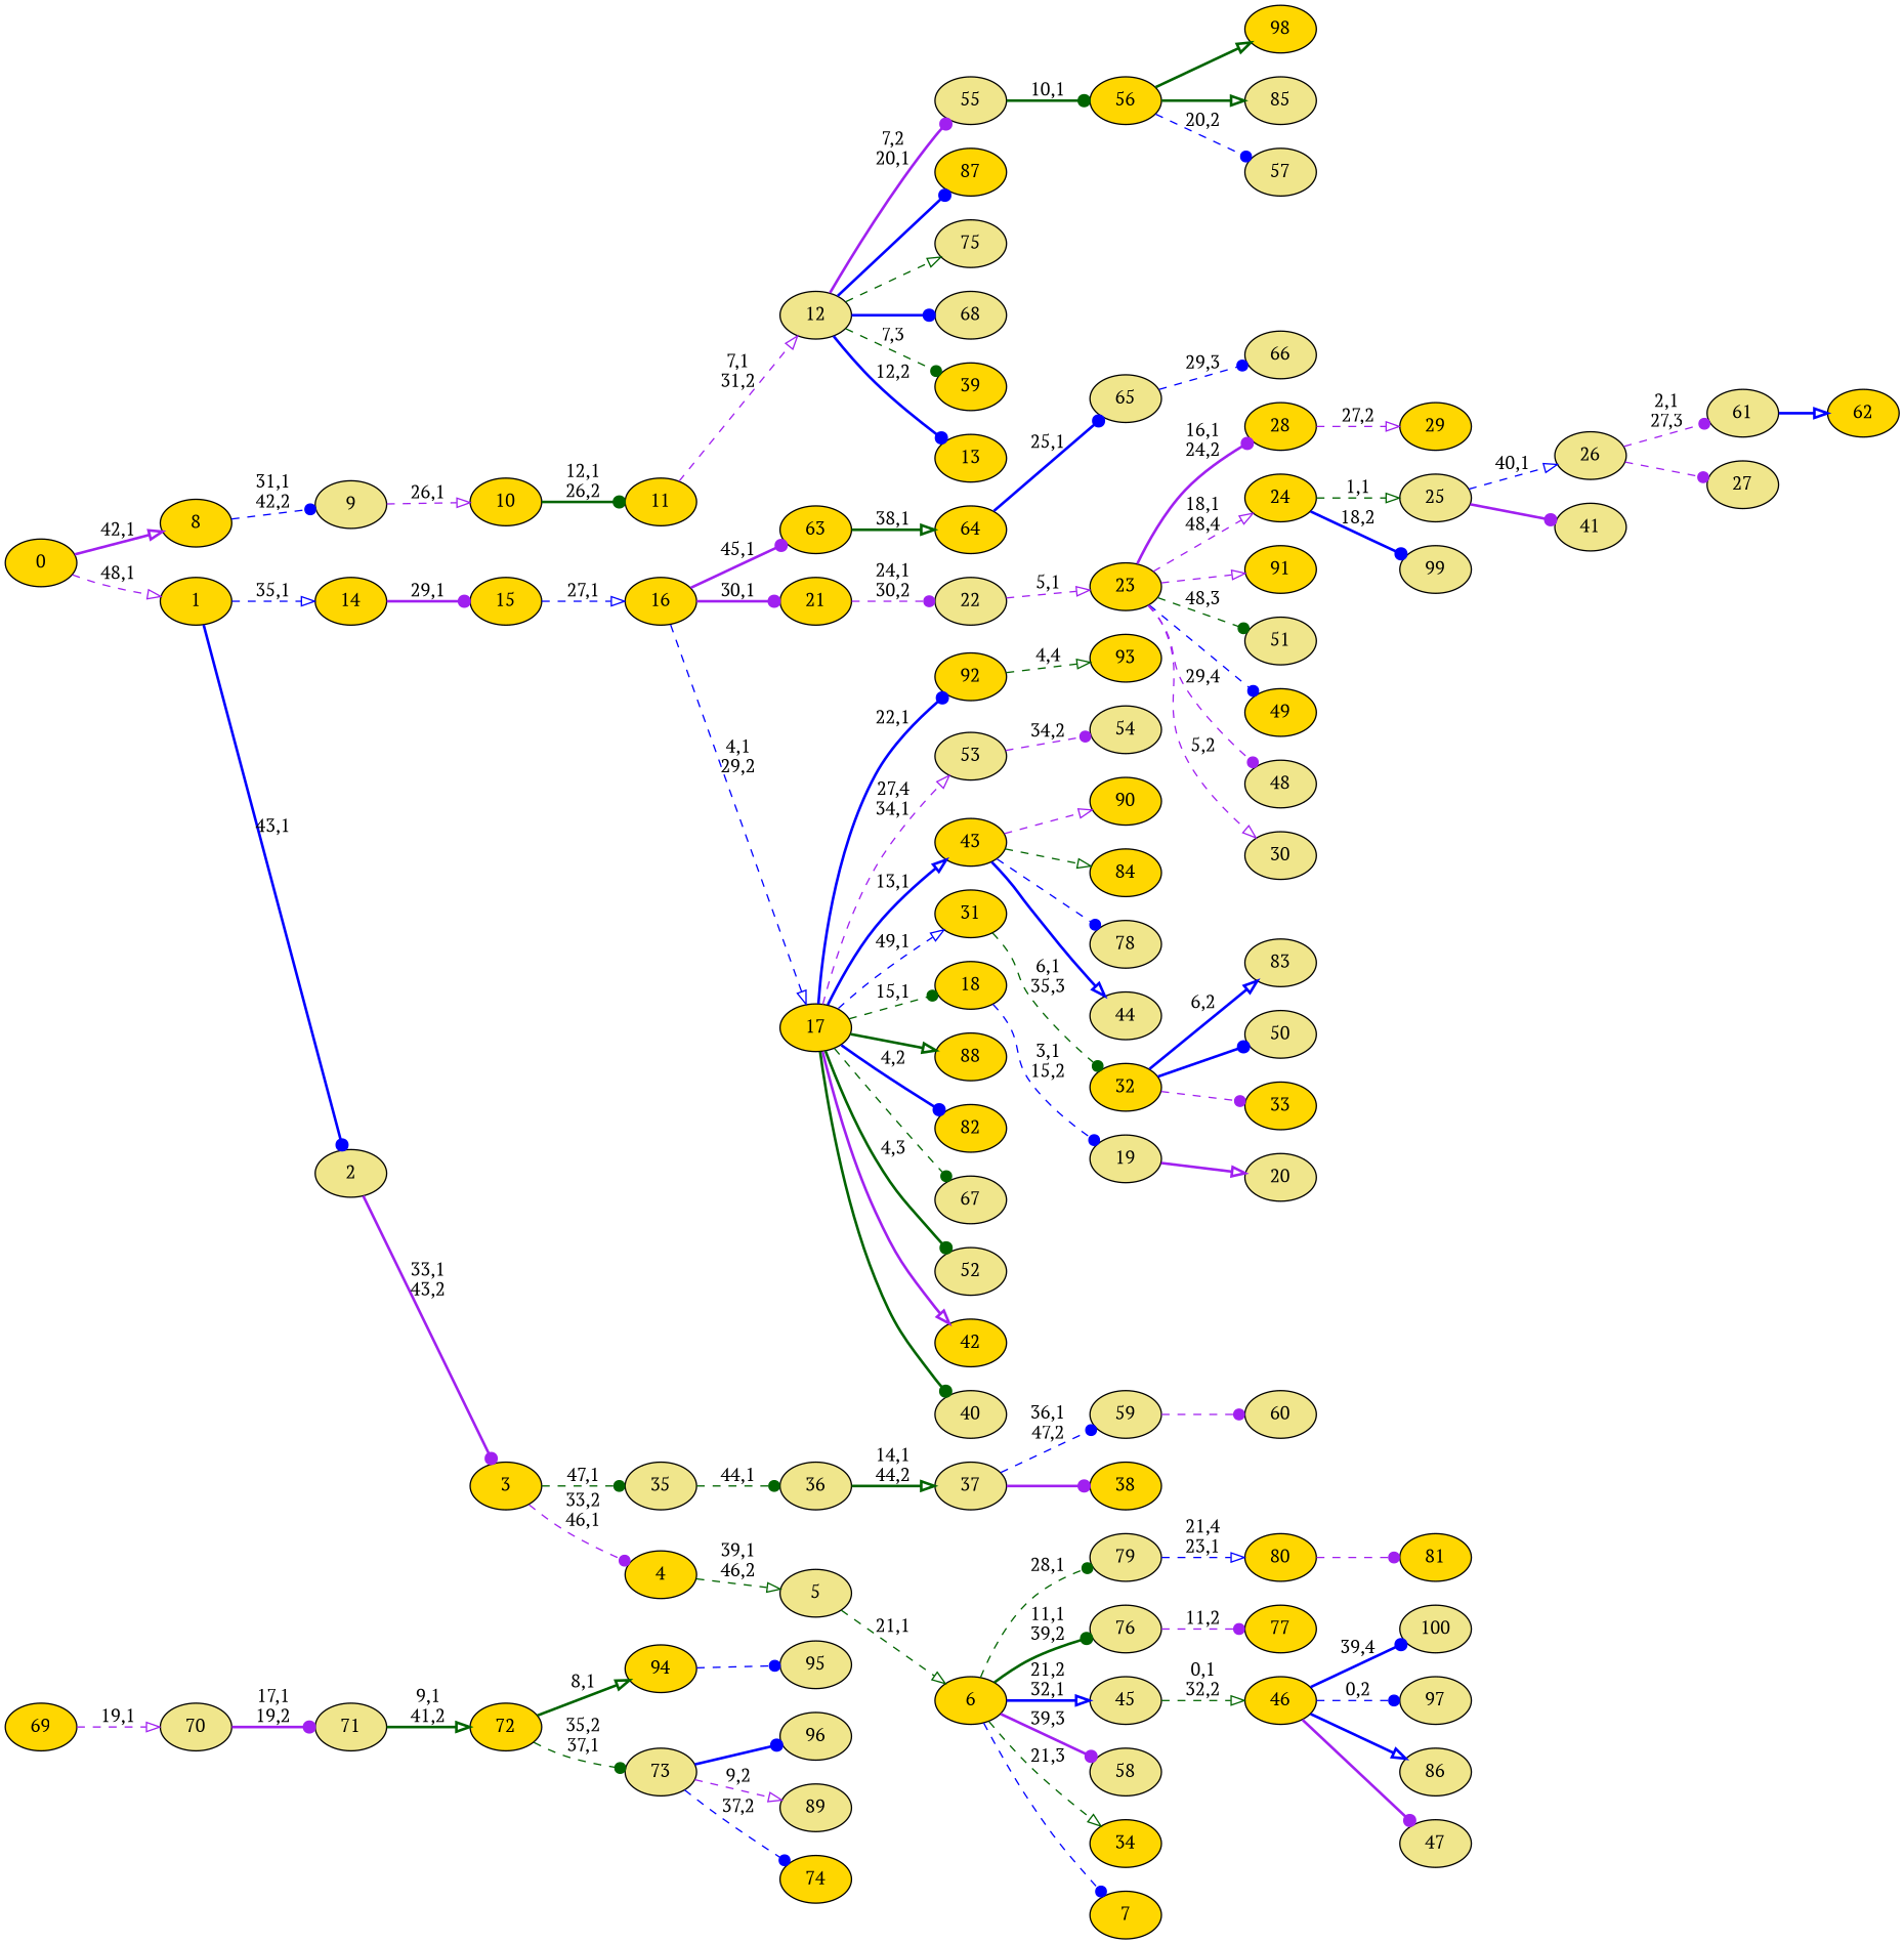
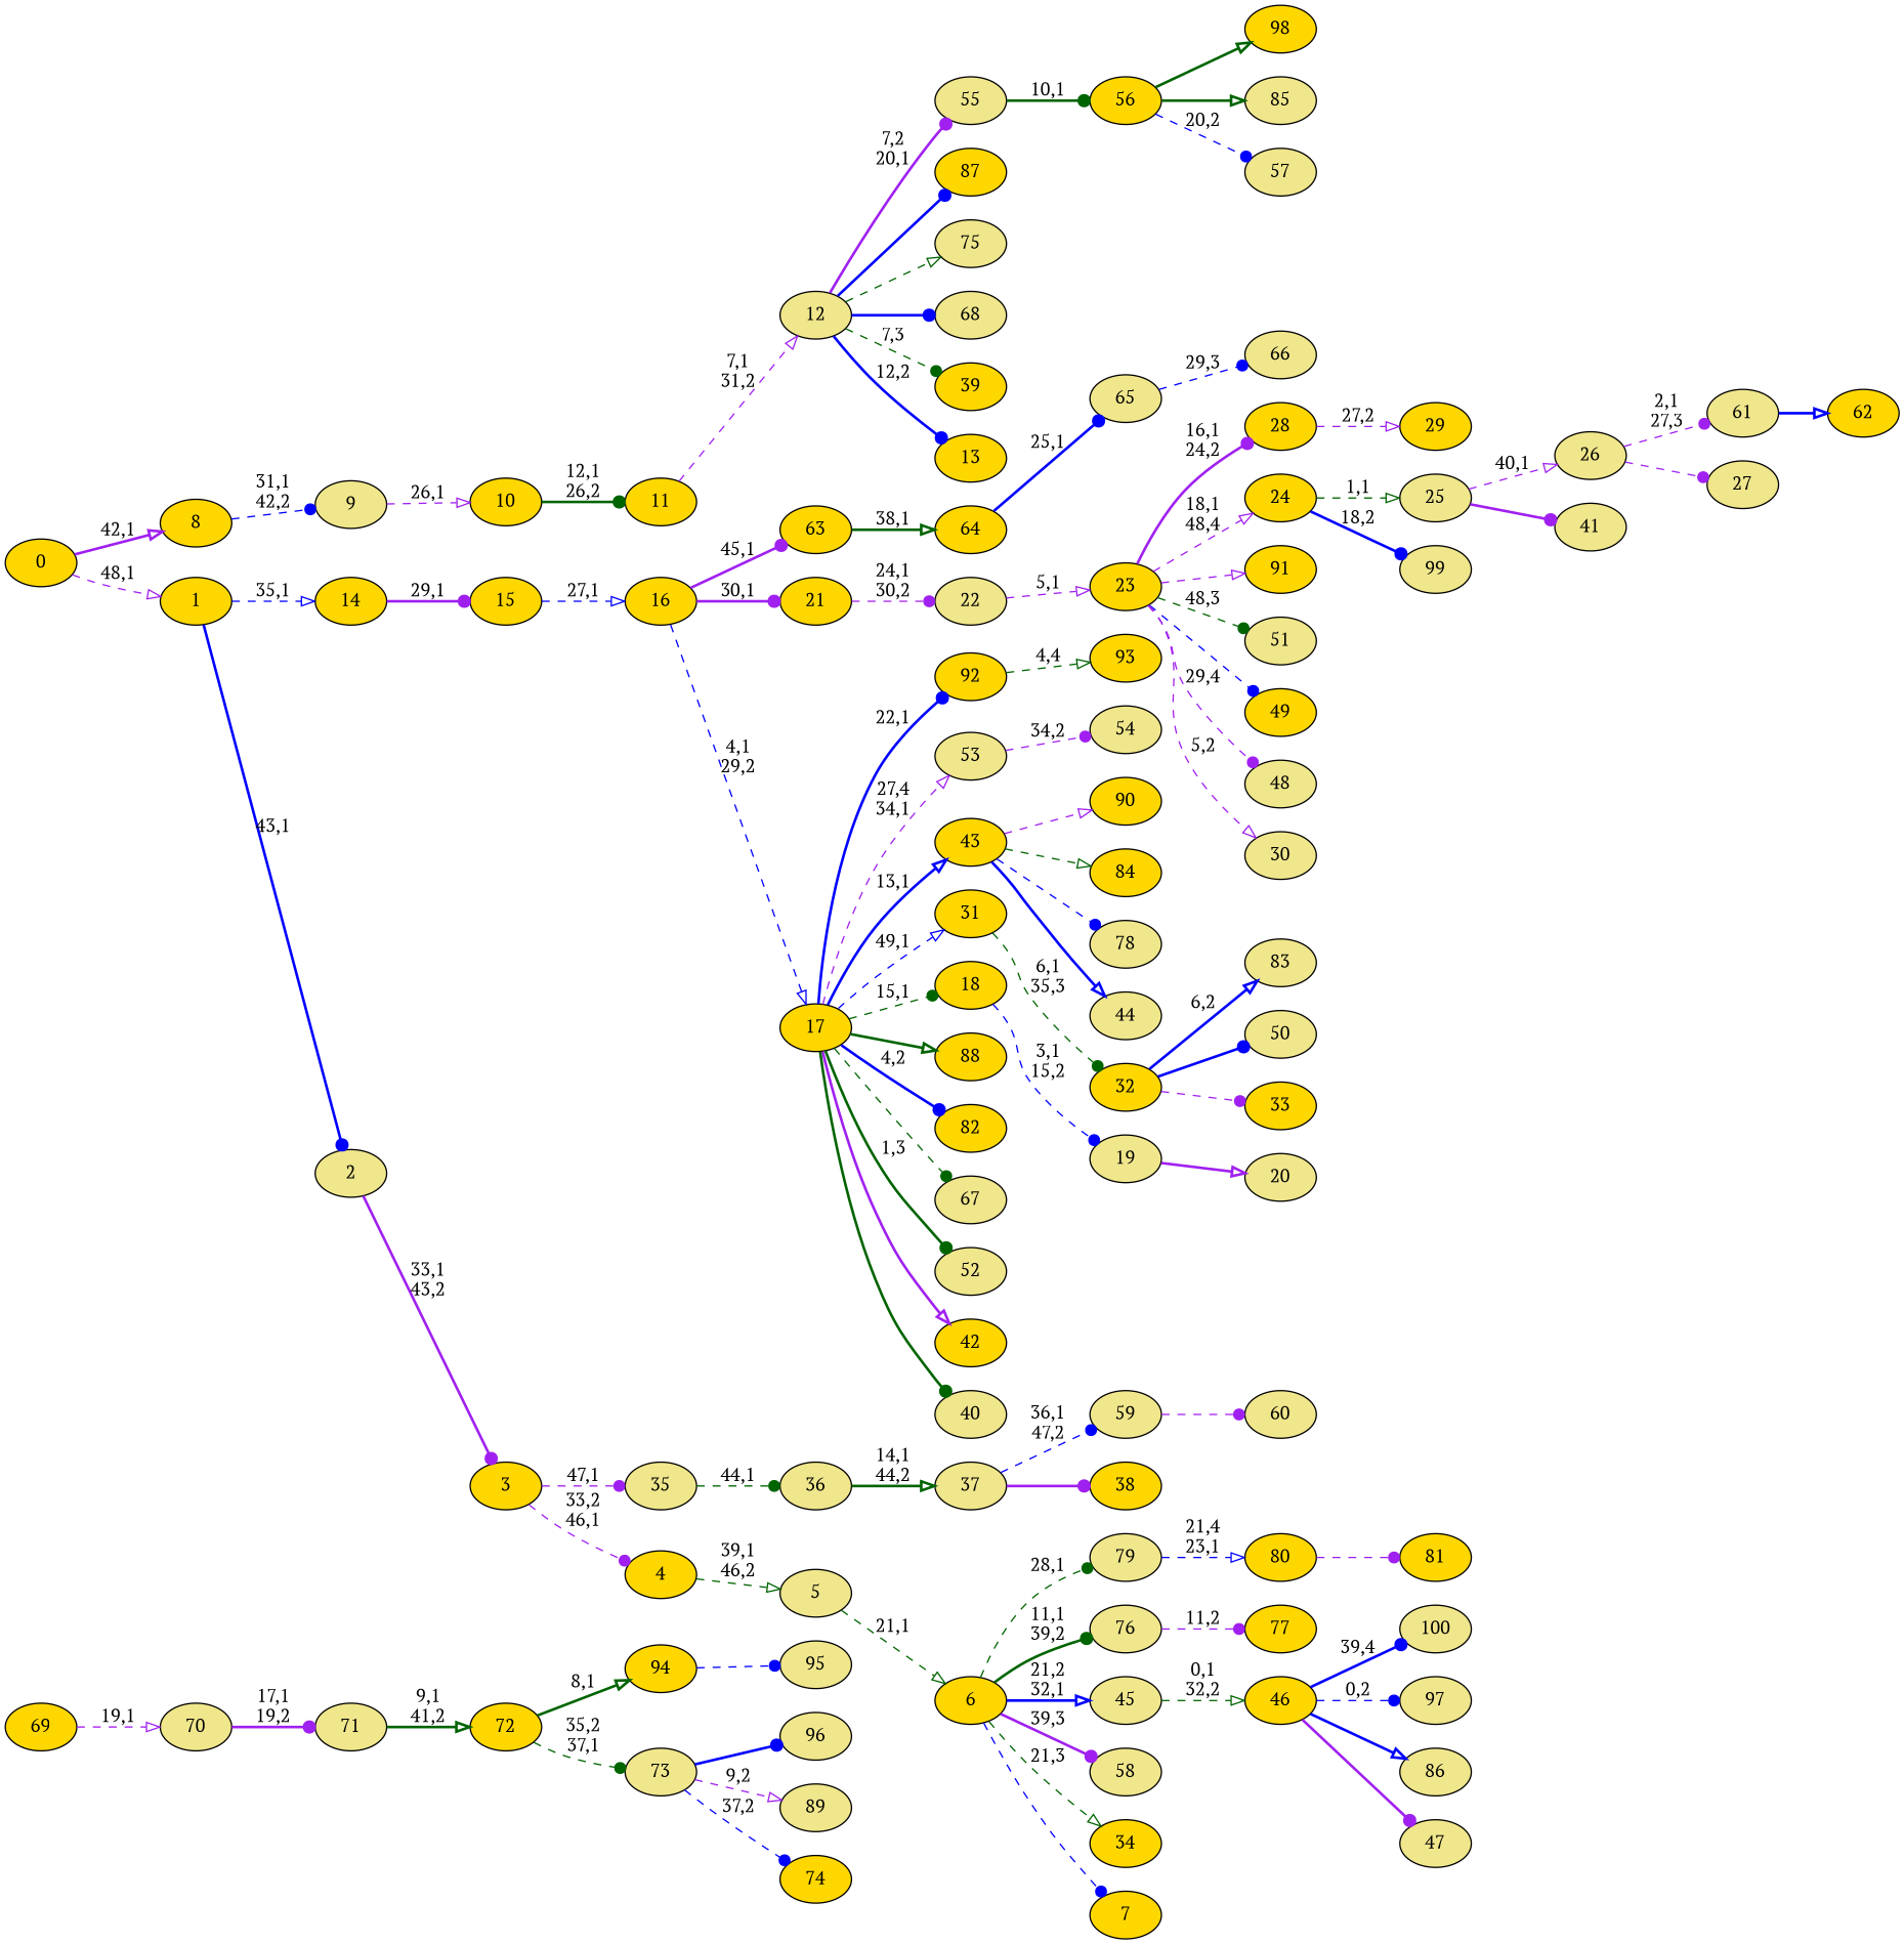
  digraph {
    fontname="PT Serif"
    rankdir=LR
    node [fillcolor=khaki fontname="PT Serif" style=filled]
    edge [arrowhead=dot color=purple fontname="PT Serif" style=dashed]
    95
    94 [fillcolor=gold]
    92 [fillcolor=gold]
    93 [fillcolor=gold]
    80 [fillcolor=gold]
    81 [fillcolor=gold]
    79
    76
    77 [fillcolor=gold]
    73
    96
    89
    74 [fillcolor=gold]
    72 [fillcolor=gold]
    71
    70
    69 [fillcolor=gold]
    65
    66
    64 [fillcolor=gold]
    63 [fillcolor=gold]
    61
    62 [fillcolor=gold]
    59
    60
    56 [fillcolor=gold]
    98 [fillcolor=gold]
    85
    57
    55
    53
    54
    100
    46 [fillcolor=gold]
    97
    86
    47
    45
    43 [fillcolor=gold]
    90 [fillcolor=gold]
    84 [fillcolor=gold]
    78
    44
    37
    38 [fillcolor=gold]
    36
    35
    83
    32 [fillcolor=gold]
    50
    33 [fillcolor=gold]
    31 [fillcolor=gold]
    28 [fillcolor=gold]
    29 [fillcolor=gold]
    26
    27
    25
    41
    24 [fillcolor=gold]
    99
    23 [fillcolor=gold]
    91 [fillcolor=gold]
    51
    49 [fillcolor=gold]
    48
    30
    22
    21 [fillcolor=gold]
    19
    20
    18 [fillcolor=gold]
    17 [fillcolor=gold]
    88 [fillcolor=gold]
    82 [fillcolor=gold]
    67
    52
    42 [fillcolor=gold]
    40
    16 [fillcolor=gold]
    15 [fillcolor=gold]
    14 [fillcolor=gold]
    12
    87 [fillcolor=gold]
    75
    68
    39 [fillcolor=gold]
    13 [fillcolor=gold]
    11 [fillcolor=gold]
    10 [fillcolor=gold]
    9
    8 [fillcolor=gold]
    6 [fillcolor=gold]
    58
    34 [fillcolor=gold]
    7 [fillcolor=gold]
    5
    4 [fillcolor=gold]
    3 [fillcolor=gold]
    2
    1 [fillcolor=gold]
    0 [fillcolor=gold]
    94 -> 95 [color=blue]
    92 -> 93 [arrowhead=onormal color=darkgreen label="4,4"]
    80 -> 81
    79 -> 80 [arrowhead=onormal color=blue label="21,4\n23,1"]
    76 -> 77 [label="11,2"]
    73 -> 96 [color=blue style=bold]
    73 -> 89 [arrowhead=onormal label="9,2"]
    73 -> 74 [color=blue label="37,2"]
    72 -> 94 [arrowhead=onormal color=darkgreen label="8,1" style=bold]
    72 -> 73 [color=darkgreen label="35,2\n37,1"]
    71 -> 72 [arrowhead=onormal color=darkgreen label="9,1\n41,2" style=bold]
    70 -> 71 [label="17,1\n19,2" style=bold]
    69 -> 70 [arrowhead=onormal label="19,1"]
    65 -> 66 [color=blue label="29,3"]
    64 -> 65 [color=blue label="25,1" style=bold]
    63 -> 64 [arrowhead=onormal color=darkgreen label="38,1" style=bold]
    61 -> 62 [arrowhead=onormal color=blue style=bold]
    59 -> 60
    56 -> 98 [arrowhead=onormal color=darkgreen style=bold]
    56 -> 85 [arrowhead=onormal color=darkgreen style=bold]
    56 -> 57 [color=blue label="20,2"]
    55 -> 56 [color=darkgreen label="10,1" style=bold]
    53 -> 54 [label="34,2"]
    46 -> 100 [color=blue label="39,4" style=bold]
    46 -> 97 [color=blue label="0,2"]
    46 -> 86 [arrowhead=onormal color=blue style=bold]
    46 -> 47 [style=bold]
    45 -> 46 [arrowhead=onormal color=darkgreen label="0,1\n32,2"]
    43 -> 90 [arrowhead=onormal]
    43 -> 84 [arrowhead=onormal color=darkgreen]
    43 -> 78 [color=blue]
    43 -> 44 [arrowhead=onormal color=blue style=bold]
    37 -> 59 [color=blue label="36,1\n47,2"]
    37 -> 38 [style=bold]
    36 -> 37 [arrowhead=onormal color=darkgreen label="14,1\n44,2" style=bold]
    35 -> 36 [color=darkgreen label="44,1"]
    32 -> 83 [arrowhead=onormal color=blue label="6,2" style=bold]
    32 -> 50 [color=blue style=bold]
    32 -> 33
    31 -> 32 [color=darkgreen label="6,1\n35,3"]
    28 -> 29 [arrowhead=onormal label="27,2"]
    26 -> 61 [label="2,1\n27,3"]
    26 -> 27
-   25 -> 26 [arrowhead=onormal color=blue label="40,1"]
+   25 -> 26 [arrowhead=onormal label="40,1"]
    25 -> 41 [style=bold]
    24 -> 25 [arrowhead=onormal color=darkgreen label="1,1"]
    24 -> 99 [color=blue label="18,2" style=bold]
    23 -> 28 [label="16,1\n24,2" style=bold]
    23 -> 24 [arrowhead=onormal label="18,1\n48,4"]
    23 -> 91 [arrowhead=onormal]
    23 -> 51 [color=darkgreen label="48,3"]
    23 -> 49 [color=blue]
    23 -> 48 [label="29,4"]
    23 -> 30 [arrowhead=onormal label="5,2"]
    22 -> 23 [arrowhead=onormal label="5,1"]
    21 -> 22 [label="24,1\n30,2"]
    19 -> 20 [arrowhead=onormal style=bold]
    18 -> 19 [color=blue label="3,1\n15,2"]
    17 -> 92 [color=blue label="22,1" style=bold]
    17 -> 53 [arrowhead=onormal label="27,4\n34,1"]
    17 -> 43 [arrowhead=onormal color=blue label="13,1" style=bold]
    17 -> 31 [arrowhead=onormal color=blue label="49,1"]
    17 -> 18 [color=darkgreen label="15,1"]
    17 -> 88 [arrowhead=onormal color=darkgreen style=bold]
    17 -> 82 [color=blue label="4,2" style=bold]
    17 -> 67 [color=darkgreen]
-   17 -> 52 [color=darkgreen label="4,3" style=bold]
+   17 -> 52 [color=darkgreen label="1,3" style=bold]
    17 -> 42 [arrowhead=onormal style=bold]
    17 -> 40 [color=darkgreen style=bold]
    16 -> 63 [label="45,1" style=bold]
    16 -> 21 [label="30,1" style=bold]
    16 -> 17 [arrowhead=onormal color=blue label="4,1\n29,2"]
    15 -> 16 [arrowhead=onormal color=blue label="27,1"]
    14 -> 15 [label="29,1" style=bold]
    12 -> 55 [label="7,2\n20,1" style=bold]
    12 -> 87 [color=blue style=bold]
    12 -> 75 [arrowhead=onormal color=darkgreen]
    12 -> 68 [color=blue style=bold]
    12 -> 39 [color=darkgreen label="7,3"]
    12 -> 13 [color=blue label="12,2" style=bold]
    11 -> 12 [arrowhead=onormal label="7,1\n31,2"]
    10 -> 11 [color=darkgreen label="12,1\n26,2" style=bold]
    9 -> 10 [arrowhead=onormal label="26,1"]
    8 -> 9 [color=blue label="31,1\n42,2"]
    6 -> 79 [color=darkgreen label="28,1"]
    6 -> 76 [color=darkgreen label="11,1\n39,2" style=bold]
    6 -> 45 [arrowhead=onormal color=blue label="21,2\n32,1" style=bold]
    6 -> 58 [label="39,3" style=bold]
    6 -> 34 [arrowhead=onormal color=darkgreen label="21,3"]
    6 -> 7 [color=blue]
    5 -> 6 [arrowhead=onormal color=darkgreen label="21,1"]
    4 -> 5 [arrowhead=onormal color=darkgreen label="39,1\n46,2"]
-   3 -> 35 [color=darkgreen label="47,1"]
+   3 -> 35 [label="47,1"]
    3 -> 4 [label="33,2\n46,1"]
    2 -> 3 [label="33,1\n43,2" style=bold]
    1 -> 14 [arrowhead=onormal color=blue label="35,1"]
    1 -> 2 [color=blue label="43,1" style=bold]
    0 -> 8 [arrowhead=onormal label="42,1" style=bold]
    0 -> 1 [arrowhead=onormal label="48,1"]
  }
